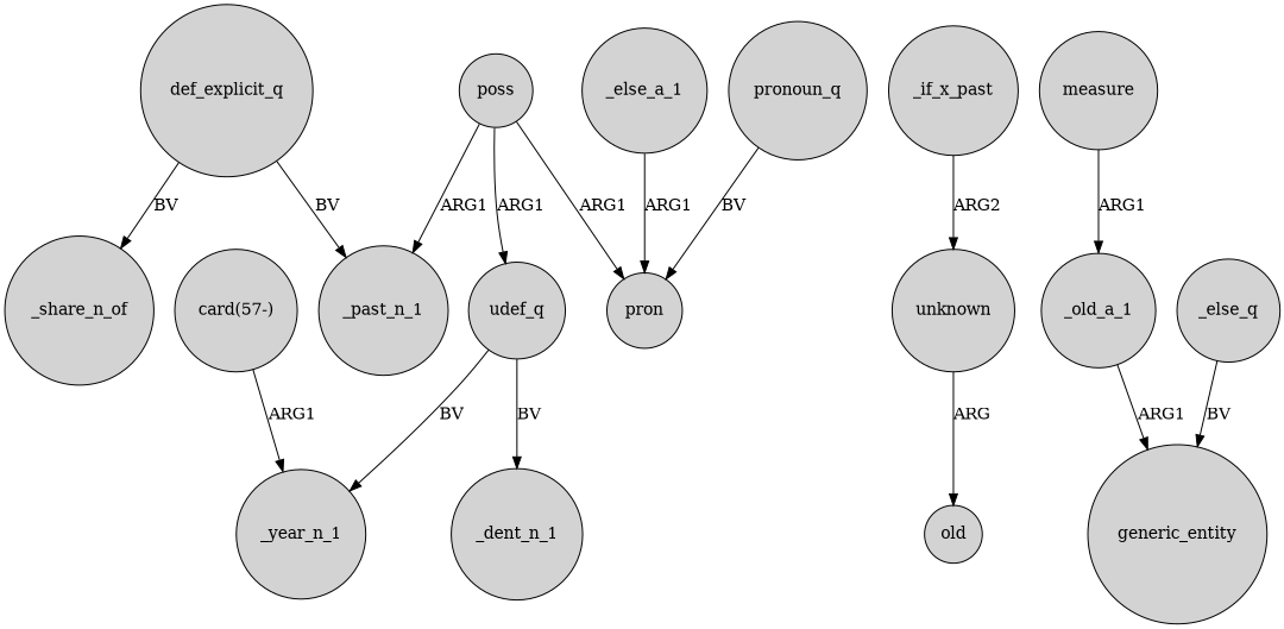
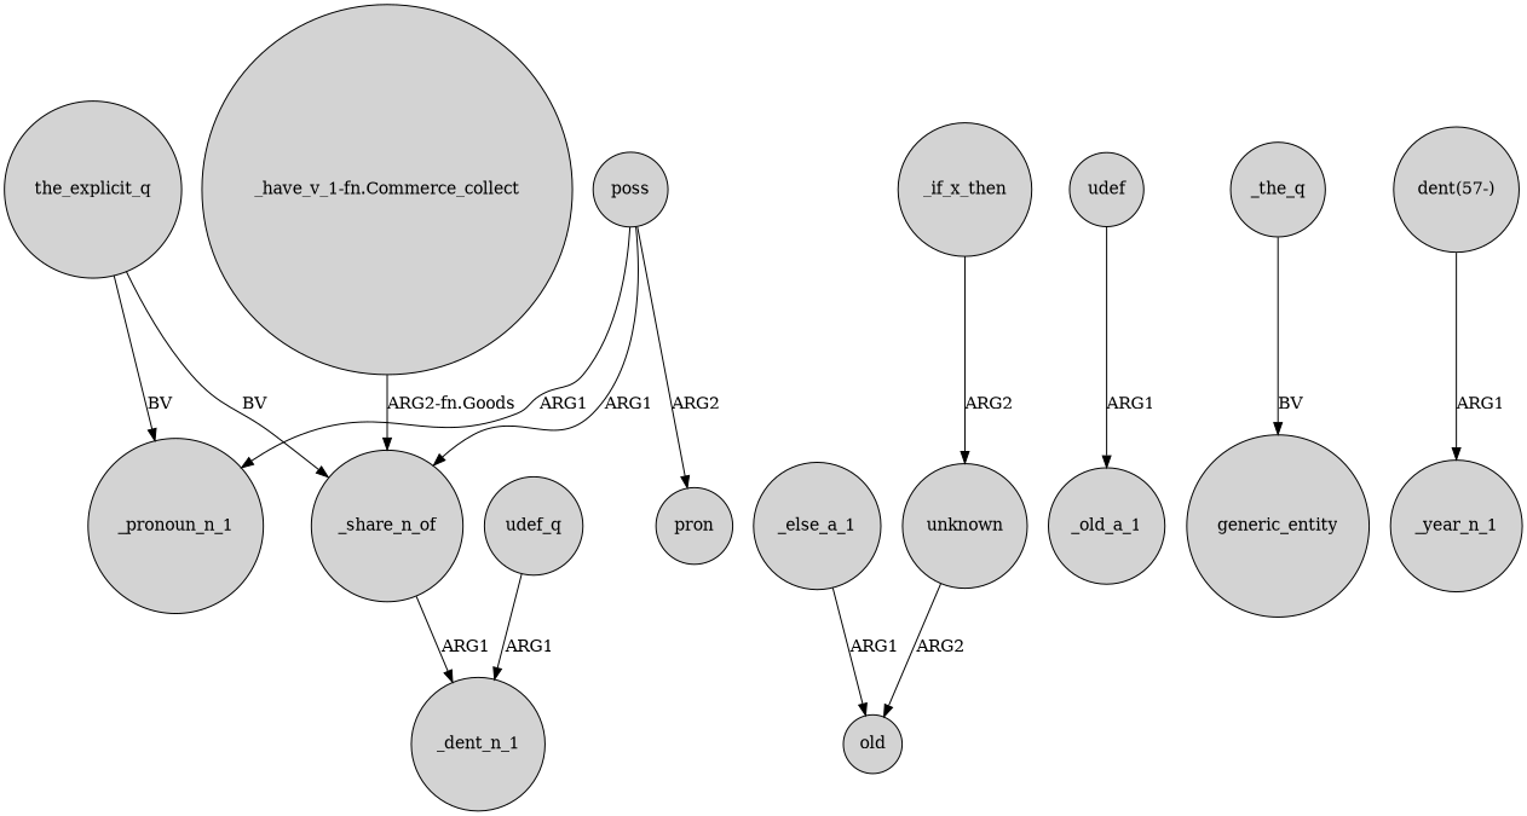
  digraph {
    node [shape=circle style=filled]
-   def_explicit_q
-   _past_n_1
+   def_explicit_q [label=the_explicit_q]
+   _past_n_1 [label=_pronoun_n_1]
    _share_n_of
    _dent_n_1
    n5 [label=old]
    _else_a_1
    unknown
-   measure
+   measure [label=udef]
    _old_a_1
    generic_entity
-   pronoun_q
    pron
-   "card(57-)"
+   "card(57-)" [label="dent(57-)"]
    _year_n_1
-   _if_x_then [label=_if_x_past]
+   "_have_v_1-fn.Commerce_collect"
+   _if_x_then
    poss
-   _the_q [label=_else_q]
+   _the_q
    udef_q
    def_explicit_q -> _past_n_1 [label=BV]
    def_explicit_q -> _share_n_of [label=BV]
-   _else_a_1 -> pron [label=ARG1]
-   unknown -> n5 [label=ARG]
+   _share_n_of -> _dent_n_1 [label=ARG1]
+   _else_a_1 -> n5 [label=ARG1]
+   unknown -> n5 [label=ARG2]
    measure -> _old_a_1 [label=ARG1]
-   _old_a_1 -> generic_entity [label=ARG1]
-   pronoun_q -> pron [label=BV]
    "card(57-)" -> _year_n_1 [label=ARG1]
+   "_have_v_1-fn.Commerce_collect" -> _share_n_of [label="ARG2-fn.Goods"]
    _if_x_then -> unknown [label=ARG2]
    poss -> _past_n_1 [label=ARG1]
-   poss -> udef_q [label=ARG1]
-   poss -> pron [label=ARG1]
+   poss -> _share_n_of [label=ARG1]
+   poss -> pron [label=ARG2]
    _the_q -> generic_entity [label=BV]
-   udef_q -> _dent_n_1 [label=BV]
-   udef_q -> _year_n_1 [label=BV]
+   udef_q -> _dent_n_1 [label=ARG1]
  }
